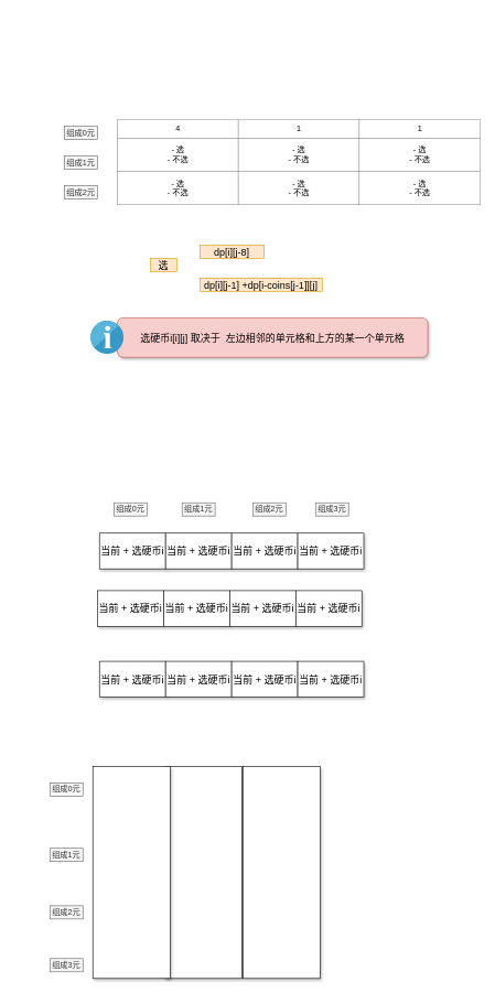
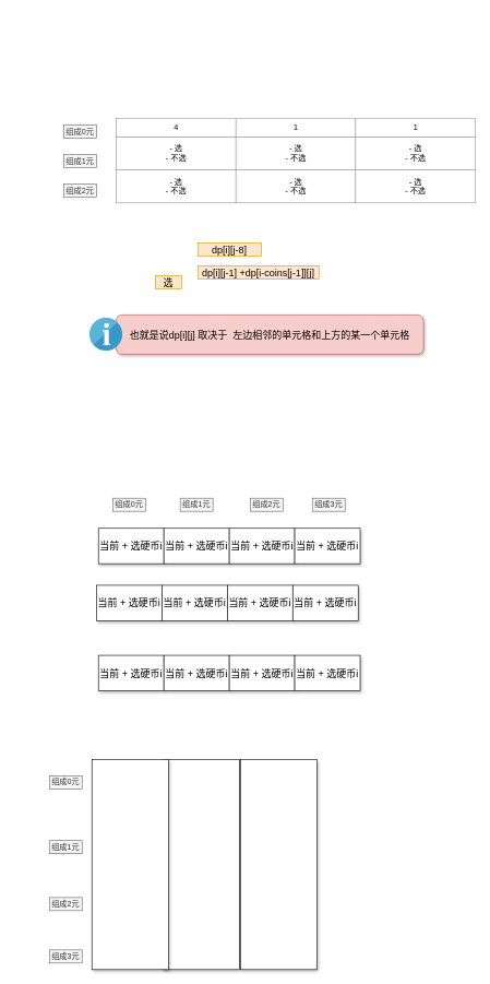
  <mxCell id="0" />
  <mxCell id="1" parent="0" />
  <mxCell id="2" value="" style="rounded=0;whiteSpace=wrap;html=1;shadow=1;glass=0;comic=0;fontSize=15;align=center;" vertex="1" parent="1"><mxGeometry x="248.5" y="1159" width="117" height="321" as="geometry" /></mxCell>
  <mxCell id="3" value="" style="rounded=0;whiteSpace=wrap;html=1;shadow=1;glass=0;comic=0;fontSize=15;align=center;" vertex="1" parent="1"><mxGeometry x="367" y="1159" width="117" height="321" as="geometry" /></mxCell>
  <mxCell id="4" value="" style="rounded=0;whiteSpace=wrap;html=1;shadow=1;glass=0;comic=0;fontSize=15;align=center;" vertex="1" parent="1"><mxGeometry x="140" y="1159" width="117" height="321" as="geometry" /></mxCell>
  <mxCell id="5" value="&lt;table border=&quot;1&quot; width=&quot;100%&quot; style=&quot;width: 100% ; height: 100% ; border-collapse: collapse&quot;&gt;&lt;tbody&gt;&lt;tr&gt;&lt;td align=&quot;center&quot;&gt;4&lt;/td&gt;&lt;td align=&quot;center&quot;&gt;1&lt;/td&gt;&lt;td align=&quot;center&quot;&gt;1&lt;/td&gt;&lt;/tr&gt;&lt;tr&gt;&lt;td align=&quot;center&quot;&gt;- 选&lt;br&gt;- 不选&lt;/td&gt;&lt;td align=&quot;center&quot;&gt;- 选&lt;br&gt;- 不选&lt;br&gt;&lt;/td&gt;&lt;td align=&quot;center&quot;&gt;- 选&lt;br&gt;- 不选&lt;br&gt;&lt;/td&gt;&lt;/tr&gt;&lt;tr&gt;&lt;td align=&quot;center&quot;&gt;- 选&lt;br&gt;- 不选&lt;br&gt;&lt;/td&gt;&lt;td align=&quot;center&quot;&gt;- 选&lt;br&gt;- 不选&lt;br&gt;&lt;/td&gt;&lt;td align=&quot;center&quot;&gt;- 选&lt;br&gt;- 不选&lt;br&gt;&lt;/td&gt;&lt;/tr&gt;&lt;/tbody&gt;&lt;/table&gt;" style="text;html=1;strokeColor=none;fillColor=none;overflow=fill;align=center;" vertex="1" parent="1"><mxGeometry x="177" y="180" width="550" height="130" as="geometry" /></mxCell>
  <mxCell id="6" value="" style="shape=image;html=1;verticalAlign=top;verticalLabelPosition=bottom;labelBackgroundColor=#ffffff;imageAspect=0;aspect=fixed;image=https://cdn0.iconfinder.com/data/icons/kameleon-free-pack/110/Euro-Coin-128.png;align=center;imageBackground=none;" vertex="1" parent="1"><mxGeometry x="247" y="120" width="40" height="40" as="geometry" /></mxCell>
  <mxCell id="7" value="" style="shape=image;html=1;verticalAlign=top;verticalLabelPosition=bottom;labelBackgroundColor=#ffffff;imageAspect=0;aspect=fixed;image=https://cdn1.iconfinder.com/data/icons/free-98-icons/32/coin-128.png;align=center;imageBackground=none;" vertex="1" parent="1"><mxGeometry x="432" y="120" width="40" height="40" as="geometry" /></mxCell>
  <mxCell id="8" value="" style="shape=image;html=1;verticalAlign=top;verticalLabelPosition=bottom;labelBackgroundColor=#ffffff;imageAspect=0;aspect=fixed;image=https://cdn0.iconfinder.com/data/icons/business-management-1-8/256/b-38-128.png;align=center;imageBackground=none;" vertex="1" parent="1"><mxGeometry x="617" y="120" width="40" height="40" as="geometry" /></mxCell>
  <mxCell id="9" value="组成0元" style="text;html=1;strokeColor=#666666;fillColor=#f5f5f5;align=center;verticalAlign=middle;whiteSpace=wrap;rounded=0;fontColor=#333333;" vertex="1" parent="1"><mxGeometry x="97" y="190" width="50" height="20" as="geometry" /></mxCell>
  <mxCell id="10" value="组成1元" style="text;html=1;strokeColor=#666666;fillColor=#f5f5f5;align=center;verticalAlign=middle;whiteSpace=wrap;rounded=0;fontColor=#333333;" vertex="1" parent="1"><mxGeometry x="97" y="235" width="50" height="20" as="geometry" /></mxCell>
  <mxCell id="11" value="组成2元" style="text;html=1;strokeColor=#666666;fillColor=#f5f5f5;align=center;verticalAlign=middle;whiteSpace=wrap;rounded=0;fontColor=#333333;" vertex="1" parent="1"><mxGeometry x="97" y="280" width="50" height="20" as="geometry" /></mxCell>
  <mxCell id="12" value="&lt;div style=&quot;font-size: 15px;&quot;&gt;&lt;span style=&quot;font-size: 15px;&quot;&gt;dp&lt;/span&gt;[&lt;span style=&quot;font-size: 15px;&quot;&gt;i&lt;/span&gt;][&lt;span style=&quot;font-size: 15px;&quot;&gt;j&lt;/span&gt;&lt;span style=&quot;font-size: 15px;&quot;&gt;-&lt;/span&gt;&lt;span style=&quot;font-size: 15px;&quot;&gt;8&lt;/span&gt;]&lt;/div&gt;" style="text;html=1;strokeColor=#d79b00;fillColor=#ffe6cc;align=center;verticalAlign=middle;whiteSpace=wrap;rounded=0;fontSize=15;" vertex="1" parent="1"><mxGeometry x="302" y="370" width="97" height="20" as="geometry" /></mxCell>
- <mxCell id="13" value="选" style="text;html=1;strokeColor=#d79b00;fillColor=#ffe6cc;align=center;verticalAlign=middle;whiteSpace=wrap;rounded=0;fontSize=15;" vertex="1" parent="1"><mxGeometry x="227" y="390" width="40" height="20" as="geometry" /></mxCell>
- <mxCell id="14" value="&lt;div style=&quot;font-size: 15px;&quot;&gt;&lt;span style=&quot;font-size: 15px;&quot;&gt;dp&lt;/span&gt;[&lt;span style=&quot;font-size: 15px;&quot;&gt;i&lt;/span&gt;][&lt;span style=&quot;font-size: 15px;&quot;&gt;j&lt;/span&gt;&lt;span style=&quot;font-size: 15px;&quot;&gt;-&lt;/span&gt;&lt;span style=&quot;font-size: 15px;&quot;&gt;1&lt;/span&gt;] &lt;span style=&quot;font-size: 15px;&quot;&gt;+&lt;/span&gt;&lt;span style=&quot;font-size: 15px;&quot;&gt;dp&lt;/span&gt;[&lt;span style=&quot;font-size: 15px;&quot;&gt;i&lt;/span&gt;&lt;span style=&quot;font-size: 15px;&quot;&gt;-&lt;/span&gt;&lt;span style=&quot;font-size: 15px;&quot;&gt;coins&lt;/span&gt;[&lt;span style=&quot;font-size: 15px;&quot;&gt;j&lt;/span&gt;&lt;span style=&quot;font-size: 15px;&quot;&gt;-&lt;/span&gt;&lt;span style=&quot;font-size: 15px;&quot;&gt;1&lt;/span&gt;]][&lt;span style=&quot;font-size: 15px;&quot;&gt;j&lt;/span&gt;]&lt;/div&gt;" style="text;html=1;strokeColor=#d79b00;fillColor=#ffe6cc;align=center;verticalAlign=middle;whiteSpace=wrap;rounded=0;fontSize=15;" vertex="1" parent="1"><mxGeometry x="302" y="420" width="185" height="20" as="geometry" /></mxCell>
- <mxCell id="15" value="选硬币i[i][j] 取决于&amp;nbsp; 左边相邻的单元格和上方的某一个单元格" style="text;html=1;strokeColor=#b85450;fillColor=#f8cecc;align=center;verticalAlign=middle;whiteSpace=wrap;rounded=1;fontSize=15;shadow=1;glass=0;comic=0;" vertex="1" parent="1"><mxGeometry x="177" y="480" width="470" height="60" as="geometry" /></mxCell>
+ <mxCell id="13" value="选" style="text;html=1;strokeColor=#d79b00;fillColor=#ffe6cc;align=center;verticalAlign=middle;whiteSpace=wrap;rounded=0;fontSize=15;" vertex="1" parent="1"><mxGeometry x="237" y="420" width="40" height="20" as="geometry" /></mxCell>
+ <mxCell id="14" value="&lt;div style=&quot;font-size: 15px;&quot;&gt;&lt;span style=&quot;font-size: 15px;&quot;&gt;dp&lt;/span&gt;[&lt;span style=&quot;font-size: 15px;&quot;&gt;i&lt;/span&gt;][&lt;span style=&quot;font-size: 15px;&quot;&gt;j&lt;/span&gt;&lt;span style=&quot;font-size: 15px;&quot;&gt;-&lt;/span&gt;&lt;span style=&quot;font-size: 15px;&quot;&gt;1&lt;/span&gt;] &lt;span style=&quot;font-size: 15px;&quot;&gt;+&lt;/span&gt;&lt;span style=&quot;font-size: 15px;&quot;&gt;dp&lt;/span&gt;[&lt;span style=&quot;font-size: 15px;&quot;&gt;i&lt;/span&gt;&lt;span style=&quot;font-size: 15px;&quot;&gt;-&lt;/span&gt;&lt;span style=&quot;font-size: 15px;&quot;&gt;coins&lt;/span&gt;[&lt;span style=&quot;font-size: 15px;&quot;&gt;j&lt;/span&gt;&lt;span style=&quot;font-size: 15px;&quot;&gt;-&lt;/span&gt;&lt;span style=&quot;font-size: 15px;&quot;&gt;1&lt;/span&gt;]][&lt;span style=&quot;font-size: 15px;&quot;&gt;j&lt;/span&gt;]&lt;/div&gt;" style="text;html=1;strokeColor=#d79b00;fillColor=#ffe6cc;align=center;verticalAlign=middle;whiteSpace=wrap;rounded=0;fontSize=15;" vertex="1" parent="1"><mxGeometry x="302" y="405" width="185" height="20" as="geometry" /></mxCell>
+ <mxCell id="15" value="也就是说dp[i][j] 取决于&amp;nbsp; 左边相邻的单元格和上方的某一个单元格" style="text;html=1;strokeColor=#b85450;fillColor=#f8cecc;align=center;verticalAlign=middle;whiteSpace=wrap;rounded=1;fontSize=15;shadow=1;glass=0;comic=0;" vertex="1" parent="1"><mxGeometry x="177" y="480" width="470" height="60" as="geometry" /></mxCell>
  <mxCell id="16" value="" style="aspect=fixed;html=1;perimeter=none;align=center;shadow=0;dashed=0;image;fontSize=12;image=img/lib/mscae/Info_2.svg;imageBackground=none;" vertex="1" parent="1"><mxGeometry x="137" y="485" width="50" height="50" as="geometry" /></mxCell>
  <mxCell id="17" value="" style="shape=image;html=1;verticalAlign=top;verticalLabelPosition=bottom;labelBackgroundColor=#ffffff;imageAspect=0;aspect=fixed;image=https://cdn0.iconfinder.com/data/icons/kameleon-free-pack/110/Euro-Coin-128.png;align=center;imageBackground=none;" vertex="1" parent="1"><mxGeometry x="107" y="820" width="40" height="40" as="geometry" /></mxCell>
  <mxCell id="18" value="组成0元" style="text;html=1;strokeColor=#666666;fillColor=#f5f5f5;align=center;verticalAlign=middle;whiteSpace=wrap;rounded=0;fontColor=#333333;" vertex="1" parent="1"><mxGeometry x="172" y="760" width="50" height="20" as="geometry" /></mxCell>
  <mxCell id="19" value="当前 + 选硬币i" style="rounded=0;whiteSpace=wrap;html=1;shadow=1;glass=0;comic=0;fontSize=15;align=center;" vertex="1" parent="1"><mxGeometry x="150" y="806" width="100" height="54" as="geometry" /></mxCell>
  <mxCell id="20" value="当前 + 选硬币i&lt;br&gt;" style="rounded=0;whiteSpace=wrap;html=1;shadow=1;glass=0;comic=0;fontSize=15;align=center;" vertex="1" parent="1"><mxGeometry x="250" y="806" width="100" height="54" as="geometry" /></mxCell>
  <mxCell id="21" value="当前 + 选硬币i&lt;br&gt;" style="rounded=0;whiteSpace=wrap;html=1;shadow=1;glass=0;comic=0;fontSize=15;align=center;" vertex="1" parent="1"><mxGeometry x="350" y="806" width="100" height="54" as="geometry" /></mxCell>
  <mxCell id="22" value="当前 + 选硬币i&lt;br&gt;" style="rounded=0;whiteSpace=wrap;html=1;shadow=1;glass=0;comic=0;fontSize=15;align=center;" vertex="1" parent="1"><mxGeometry x="450" y="806" width="100" height="54" as="geometry" /></mxCell>
  <mxCell id="23" value="组成1元" style="text;html=1;strokeColor=#666666;fillColor=#f5f5f5;align=center;verticalAlign=middle;whiteSpace=wrap;rounded=0;fontColor=#333333;" vertex="1" parent="1"><mxGeometry x="275" y="760" width="50" height="20" as="geometry" /></mxCell>
  <mxCell id="24" value="组成2元" style="text;html=1;strokeColor=#666666;fillColor=#f5f5f5;align=center;verticalAlign=middle;whiteSpace=wrap;rounded=0;fontColor=#333333;" vertex="1" parent="1"><mxGeometry x="382" y="760" width="50" height="20" as="geometry" /></mxCell>
  <mxCell id="25" value="组成3元" style="text;html=1;strokeColor=#666666;fillColor=#f5f5f5;align=center;verticalAlign=middle;whiteSpace=wrap;rounded=0;fontColor=#333333;" vertex="1" parent="1"><mxGeometry x="477" y="760" width="50" height="20" as="geometry" /></mxCell>
  <mxCell id="26" value="" style="shape=image;html=1;verticalAlign=top;verticalLabelPosition=bottom;labelBackgroundColor=#ffffff;imageAspect=0;aspect=fixed;image=https://cdn0.iconfinder.com/data/icons/kameleon-free-pack/110/Euro-Coin-128.png;align=center;imageBackground=none;" vertex="1" parent="1"><mxGeometry x="60" y="900" width="40" height="40" as="geometry" /></mxCell>
  <mxCell id="27" value="" style="shape=image;html=1;verticalAlign=top;verticalLabelPosition=bottom;labelBackgroundColor=#ffffff;imageAspect=0;aspect=fixed;image=https://cdn1.iconfinder.com/data/icons/free-98-icons/32/coin-128.png;align=center;imageBackground=none;" vertex="1" parent="1"><mxGeometry x="100" y="900" width="40" height="40" as="geometry" /></mxCell>
  <mxCell id="28" value="" style="shape=image;html=1;verticalAlign=top;verticalLabelPosition=bottom;labelBackgroundColor=#ffffff;imageAspect=0;aspect=fixed;image=https://cdn0.iconfinder.com/data/icons/kameleon-free-pack/110/Euro-Coin-128.png;align=center;imageBackground=none;" vertex="1" parent="1"><mxGeometry x="432" y="70" width="40" height="40" as="geometry" /></mxCell>
  <mxCell id="29" value="" style="shape=image;html=1;verticalAlign=top;verticalLabelPosition=bottom;labelBackgroundColor=#ffffff;imageAspect=0;aspect=fixed;image=https://cdn1.iconfinder.com/data/icons/free-98-icons/32/coin-128.png;align=center;imageBackground=none;" vertex="1" parent="1"><mxGeometry x="617" y="70" width="40" height="40" as="geometry" /></mxCell>
  <mxCell id="30" value="" style="shape=image;html=1;verticalAlign=top;verticalLabelPosition=bottom;labelBackgroundColor=#ffffff;imageAspect=0;aspect=fixed;image=https://cdn0.iconfinder.com/data/icons/kameleon-free-pack/110/Euro-Coin-128.png;align=center;imageBackground=none;" vertex="1" parent="1"><mxGeometry x="617" y="20" width="40" height="40" as="geometry" /></mxCell>
  <mxCell id="31" value="当前 + 选硬币i" style="rounded=0;whiteSpace=wrap;html=1;shadow=1;glass=0;comic=0;fontSize=15;align=center;" vertex="1" parent="1"><mxGeometry x="147" y="893" width="100" height="54" as="geometry" /></mxCell>
  <mxCell id="32" value="当前 + 选硬币i&lt;br&gt;" style="rounded=0;whiteSpace=wrap;html=1;shadow=1;glass=0;comic=0;fontSize=15;align=center;" vertex="1" parent="1"><mxGeometry x="247" y="893" width="100" height="54" as="geometry" /></mxCell>
  <mxCell id="33" value="当前 + 选硬币i&lt;br&gt;" style="rounded=0;whiteSpace=wrap;html=1;shadow=1;glass=0;comic=0;fontSize=15;align=center;" vertex="1" parent="1"><mxGeometry x="347" y="893" width="100" height="54" as="geometry" /></mxCell>
  <mxCell id="34" value="当前 + 选硬币i&lt;br&gt;" style="rounded=0;whiteSpace=wrap;html=1;shadow=1;glass=0;comic=0;fontSize=15;align=center;" vertex="1" parent="1"><mxGeometry x="447" y="893" width="100" height="54" as="geometry" /></mxCell>
  <mxCell id="35" value="" style="shape=image;html=1;verticalAlign=top;verticalLabelPosition=bottom;labelBackgroundColor=#ffffff;imageAspect=0;aspect=fixed;image=https://cdn0.iconfinder.com/data/icons/kameleon-free-pack/110/Euro-Coin-128.png;align=center;imageBackground=none;" vertex="1" parent="1"><mxGeometry x="20" y="1007" width="40" height="40" as="geometry" /></mxCell>
  <mxCell id="36" value="" style="shape=image;html=1;verticalAlign=top;verticalLabelPosition=bottom;labelBackgroundColor=#ffffff;imageAspect=0;aspect=fixed;image=https://cdn1.iconfinder.com/data/icons/free-98-icons/32/coin-128.png;align=center;imageBackground=none;" vertex="1" parent="1"><mxGeometry x="60" y="1007" width="40" height="40" as="geometry" /></mxCell>
  <mxCell id="37" value="当前 + 选硬币i" style="rounded=0;whiteSpace=wrap;html=1;shadow=1;glass=0;comic=0;fontSize=15;align=center;" vertex="1" parent="1"><mxGeometry x="150" y="1000" width="100" height="54" as="geometry" /></mxCell>
  <mxCell id="38" value="当前 + 选硬币i&lt;br&gt;" style="rounded=0;whiteSpace=wrap;html=1;shadow=1;glass=0;comic=0;fontSize=15;align=center;" vertex="1" parent="1"><mxGeometry x="250" y="1000" width="100" height="54" as="geometry" /></mxCell>
  <mxCell id="39" value="当前 + 选硬币i&lt;br&gt;" style="rounded=0;whiteSpace=wrap;html=1;shadow=1;glass=0;comic=0;fontSize=15;align=center;" vertex="1" parent="1"><mxGeometry x="350" y="1000" width="100" height="54" as="geometry" /></mxCell>
  <mxCell id="40" value="当前 + 选硬币i&lt;br&gt;" style="rounded=0;whiteSpace=wrap;html=1;shadow=1;glass=0;comic=0;fontSize=15;align=center;" vertex="1" parent="1"><mxGeometry x="450" y="1000" width="100" height="54" as="geometry" /></mxCell>
  <mxCell id="41" value="" style="shape=image;html=1;verticalAlign=top;verticalLabelPosition=bottom;labelBackgroundColor=#ffffff;imageAspect=0;aspect=fixed;image=https://cdn0.iconfinder.com/data/icons/business-management-1-8/256/b-38-128.png;align=center;imageBackground=none;" vertex="1" parent="1"><mxGeometry x="107" y="1007" width="40" height="40" as="geometry" /></mxCell>
  <mxCell id="42" value="" style="shape=image;html=1;verticalAlign=top;verticalLabelPosition=bottom;labelBackgroundColor=#ffffff;imageAspect=0;aspect=fixed;image=https://cdn0.iconfinder.com/data/icons/kameleon-free-pack/110/Euro-Coin-128.png;align=center;imageBackground=none;" vertex="1" parent="1"><mxGeometry x="180" y="1174" width="40" height="40" as="geometry" /></mxCell>
  <mxCell id="43" value="组成0元" style="text;html=1;strokeColor=#666666;fillColor=#f5f5f5;align=center;verticalAlign=middle;whiteSpace=wrap;rounded=0;fontColor=#333333;" vertex="1" parent="1"><mxGeometry x="75" y="1184" width="50" height="20" as="geometry" /></mxCell>
  <mxCell id="44" value="组成1元" style="text;html=1;strokeColor=#666666;fillColor=#f5f5f5;align=center;verticalAlign=middle;whiteSpace=wrap;rounded=0;fontColor=#333333;" vertex="1" parent="1"><mxGeometry x="75" y="1283" width="50" height="20" as="geometry" /></mxCell>
  <mxCell id="45" value="组成2元" style="text;html=1;strokeColor=#666666;fillColor=#f5f5f5;align=center;verticalAlign=middle;whiteSpace=wrap;rounded=0;fontColor=#333333;" vertex="1" parent="1"><mxGeometry x="75" y="1370" width="50" height="20" as="geometry" /></mxCell>
  <mxCell id="46" value="组成3元" style="text;html=1;strokeColor=#666666;fillColor=#f5f5f5;align=center;verticalAlign=middle;whiteSpace=wrap;rounded=0;fontColor=#333333;" vertex="1" parent="1"><mxGeometry x="75" y="1450" width="50" height="20" as="geometry" /></mxCell>
  <mxCell id="47" value="" style="shape=image;html=1;verticalAlign=top;verticalLabelPosition=bottom;labelBackgroundColor=#ffffff;imageAspect=0;aspect=fixed;image=https://cdn0.iconfinder.com/data/icons/kameleon-free-pack/110/Euro-Coin-128.png;align=center;imageBackground=none;" vertex="1" parent="1"><mxGeometry x="254" y="1174" width="40" height="40" as="geometry" /></mxCell>
  <mxCell id="48" value="" style="shape=image;html=1;verticalAlign=top;verticalLabelPosition=bottom;labelBackgroundColor=#ffffff;imageAspect=0;aspect=fixed;image=https://cdn1.iconfinder.com/data/icons/free-98-icons/32/coin-128.png;align=center;imageBackground=none;" vertex="1" parent="1"><mxGeometry x="294" y="1174" width="40" height="40" as="geometry" /></mxCell>
  <mxCell id="49" value="" style="shape=image;html=1;verticalAlign=top;verticalLabelPosition=bottom;labelBackgroundColor=#ffffff;imageAspect=0;aspect=fixed;image=https://cdn0.iconfinder.com/data/icons/kameleon-free-pack/110/Euro-Coin-128.png;align=center;imageBackground=none;" vertex="1" parent="1"><mxGeometry x="360" y="1174" width="40" height="40" as="geometry" /></mxCell>
  <mxCell id="50" value="" style="shape=image;html=1;verticalAlign=top;verticalLabelPosition=bottom;labelBackgroundColor=#ffffff;imageAspect=0;aspect=fixed;image=https://cdn1.iconfinder.com/data/icons/free-98-icons/32/coin-128.png;align=center;imageBackground=none;" vertex="1" parent="1"><mxGeometry x="400" y="1174" width="40" height="40" as="geometry" /></mxCell>
  <mxCell id="51" value="" style="shape=image;html=1;verticalAlign=top;verticalLabelPosition=bottom;labelBackgroundColor=#ffffff;imageAspect=0;aspect=fixed;image=https://cdn0.iconfinder.com/data/icons/business-management-1-8/256/b-38-128.png;align=center;imageBackground=none;" vertex="1" parent="1"><mxGeometry x="447" y="1174" width="40" height="40" as="geometry" /></mxCell>
  <mxCell id="52" value="" style="shape=image;html=1;verticalAlign=top;verticalLabelPosition=bottom;labelBackgroundColor=#ffffff;imageAspect=0;aspect=fixed;image=https://cdn0.iconfinder.com/data/icons/kameleon-free-pack/110/Euro-Coin-128.png;align=center;imageBackground=none;" vertex="1" parent="1"><mxGeometry x="180" y="1273" width="40" height="40" as="geometry" /></mxCell>
  <mxCell id="53" value="" style="shape=image;html=1;verticalAlign=top;verticalLabelPosition=bottom;labelBackgroundColor=#ffffff;imageAspect=0;aspect=fixed;image=https://cdn0.iconfinder.com/data/icons/kameleon-free-pack/110/Euro-Coin-128.png;align=center;imageBackground=none;" vertex="1" parent="1"><mxGeometry x="254" y="1273" width="40" height="40" as="geometry" /></mxCell>
  <mxCell id="54" value="" style="shape=image;html=1;verticalAlign=top;verticalLabelPosition=bottom;labelBackgroundColor=#ffffff;imageAspect=0;aspect=fixed;image=https://cdn1.iconfinder.com/data/icons/free-98-icons/32/coin-128.png;align=center;imageBackground=none;" vertex="1" parent="1"><mxGeometry x="294" y="1273" width="40" height="40" as="geometry" /></mxCell>
  <mxCell id="55" value="" style="shape=image;html=1;verticalAlign=top;verticalLabelPosition=bottom;labelBackgroundColor=#ffffff;imageAspect=0;aspect=fixed;image=https://cdn0.iconfinder.com/data/icons/kameleon-free-pack/110/Euro-Coin-128.png;align=center;imageBackground=none;" vertex="1" parent="1"><mxGeometry x="360" y="1273" width="40" height="40" as="geometry" /></mxCell>
  <mxCell id="56" value="" style="shape=image;html=1;verticalAlign=top;verticalLabelPosition=bottom;labelBackgroundColor=#ffffff;imageAspect=0;aspect=fixed;image=https://cdn1.iconfinder.com/data/icons/free-98-icons/32/coin-128.png;align=center;imageBackground=none;" vertex="1" parent="1"><mxGeometry x="400" y="1273" width="40" height="40" as="geometry" /></mxCell>
  <mxCell id="57" value="" style="shape=image;html=1;verticalAlign=top;verticalLabelPosition=bottom;labelBackgroundColor=#ffffff;imageAspect=0;aspect=fixed;image=https://cdn0.iconfinder.com/data/icons/business-management-1-8/256/b-38-128.png;align=center;imageBackground=none;" vertex="1" parent="1"><mxGeometry x="447" y="1273" width="40" height="40" as="geometry" /></mxCell>
  <mxCell id="58" value="" style="shape=image;html=1;verticalAlign=top;verticalLabelPosition=bottom;labelBackgroundColor=#ffffff;imageAspect=0;aspect=fixed;image=https://cdn0.iconfinder.com/data/icons/kameleon-free-pack/110/Euro-Coin-128.png;align=center;imageBackground=none;" vertex="1" parent="1"><mxGeometry x="177" y="1360" width="40" height="40" as="geometry" /></mxCell>
  <mxCell id="59" value="" style="shape=image;html=1;verticalAlign=top;verticalLabelPosition=bottom;labelBackgroundColor=#ffffff;imageAspect=0;aspect=fixed;image=https://cdn0.iconfinder.com/data/icons/kameleon-free-pack/110/Euro-Coin-128.png;align=center;imageBackground=none;" vertex="1" parent="1"><mxGeometry x="251" y="1360" width="40" height="40" as="geometry" /></mxCell>
  <mxCell id="60" value="" style="shape=image;html=1;verticalAlign=top;verticalLabelPosition=bottom;labelBackgroundColor=#ffffff;imageAspect=0;aspect=fixed;image=https://cdn1.iconfinder.com/data/icons/free-98-icons/32/coin-128.png;align=center;imageBackground=none;" vertex="1" parent="1"><mxGeometry x="291" y="1360" width="40" height="40" as="geometry" /></mxCell>
  <mxCell id="61" value="" style="shape=image;html=1;verticalAlign=top;verticalLabelPosition=bottom;labelBackgroundColor=#ffffff;imageAspect=0;aspect=fixed;image=https://cdn0.iconfinder.com/data/icons/kameleon-free-pack/110/Euro-Coin-128.png;align=center;imageBackground=none;" vertex="1" parent="1"><mxGeometry x="357" y="1360" width="40" height="40" as="geometry" /></mxCell>
  <mxCell id="62" value="" style="shape=image;html=1;verticalAlign=top;verticalLabelPosition=bottom;labelBackgroundColor=#ffffff;imageAspect=0;aspect=fixed;image=https://cdn1.iconfinder.com/data/icons/free-98-icons/32/coin-128.png;align=center;imageBackground=none;" vertex="1" parent="1"><mxGeometry x="397" y="1360" width="40" height="40" as="geometry" /></mxCell>
  <mxCell id="63" value="" style="shape=image;html=1;verticalAlign=top;verticalLabelPosition=bottom;labelBackgroundColor=#ffffff;imageAspect=0;aspect=fixed;image=https://cdn0.iconfinder.com/data/icons/business-management-1-8/256/b-38-128.png;align=center;imageBackground=none;" vertex="1" parent="1"><mxGeometry x="444" y="1360" width="40" height="40" as="geometry" /></mxCell>
  <mxCell id="64" value="" style="shape=image;html=1;verticalAlign=top;verticalLabelPosition=bottom;labelBackgroundColor=#ffffff;imageAspect=0;aspect=fixed;image=https://cdn0.iconfinder.com/data/icons/kameleon-free-pack/110/Euro-Coin-128.png;align=center;imageBackground=none;" vertex="1" parent="1"><mxGeometry x="180" y="1440" width="40" height="40" as="geometry" /></mxCell>
  <mxCell id="65" value="" style="shape=image;html=1;verticalAlign=top;verticalLabelPosition=bottom;labelBackgroundColor=#ffffff;imageAspect=0;aspect=fixed;image=https://cdn0.iconfinder.com/data/icons/kameleon-free-pack/110/Euro-Coin-128.png;align=center;imageBackground=none;" vertex="1" parent="1"><mxGeometry x="254" y="1440" width="40" height="40" as="geometry" /></mxCell>
  <mxCell id="66" value="" style="shape=image;html=1;verticalAlign=top;verticalLabelPosition=bottom;labelBackgroundColor=#ffffff;imageAspect=0;aspect=fixed;image=https://cdn1.iconfinder.com/data/icons/free-98-icons/32/coin-128.png;align=center;imageBackground=none;" vertex="1" parent="1"><mxGeometry x="294" y="1440" width="40" height="40" as="geometry" /></mxCell>
  <mxCell id="67" value="" style="shape=image;html=1;verticalAlign=top;verticalLabelPosition=bottom;labelBackgroundColor=#ffffff;imageAspect=0;aspect=fixed;image=https://cdn0.iconfinder.com/data/icons/kameleon-free-pack/110/Euro-Coin-128.png;align=center;imageBackground=none;" vertex="1" parent="1"><mxGeometry x="360" y="1440" width="40" height="40" as="geometry" /></mxCell>
  <mxCell id="68" value="" style="shape=image;html=1;verticalAlign=top;verticalLabelPosition=bottom;labelBackgroundColor=#ffffff;imageAspect=0;aspect=fixed;image=https://cdn1.iconfinder.com/data/icons/free-98-icons/32/coin-128.png;align=center;imageBackground=none;" vertex="1" parent="1"><mxGeometry x="400" y="1440" width="40" height="40" as="geometry" /></mxCell>
  <mxCell id="69" value="" style="shape=image;html=1;verticalAlign=top;verticalLabelPosition=bottom;labelBackgroundColor=#ffffff;imageAspect=0;aspect=fixed;image=https://cdn0.iconfinder.com/data/icons/business-management-1-8/256/b-38-128.png;align=center;imageBackground=none;" vertex="1" parent="1"><mxGeometry x="447" y="1440" width="40" height="40" as="geometry" /></mxCell>
